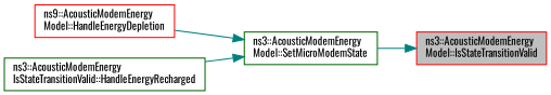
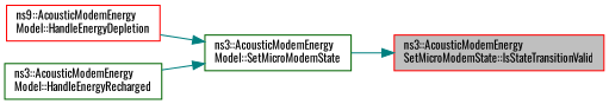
  digraph {
    fontname=Oswald
    rankdir=RL
    node [color=red fillcolor=white fontname=Oswald fontsize=10 shape=record style=filled]
    edge [color=teal dir=back fontname=Oswald fontsize=10 labelfontname=Helvetica labelfontsize=10 style=solid]
-   n1 [fillcolor=grey75 fontcolor=black height=0.2 label="ns3::AcousticModemEnergy\lModel::IsStateTransitionValid" width=0.4]
+   n1 [fillcolor=grey75 fontcolor=black height=0.2 label="ns3::AcousticModemEnergy\lSetMicroModemState::IsStateTransitionValid" width=0.4]
    n2 [color=darkgreen height=0.2 label="ns3::AcousticModemEnergy\lModel::SetMicroModemState" width=0.4]
    n3 [height=0.2 label="ns9::AcousticModemEnergy\lModel::HandleEnergyDepletion" width=0.4]
-   n4 [color=darkgreen height=0.2 label="ns3::AcousticModemEnergy\lIsStateTransitionValid::HandleEnergyRecharged" width=0.4]
+   n4 [color=darkgreen height=0.2 label="ns3::AcousticModemEnergy\lModel::HandleEnergyRecharged" width=0.4]
    n1 -> n2
    n2 -> n3
    n2 -> n4
  }
